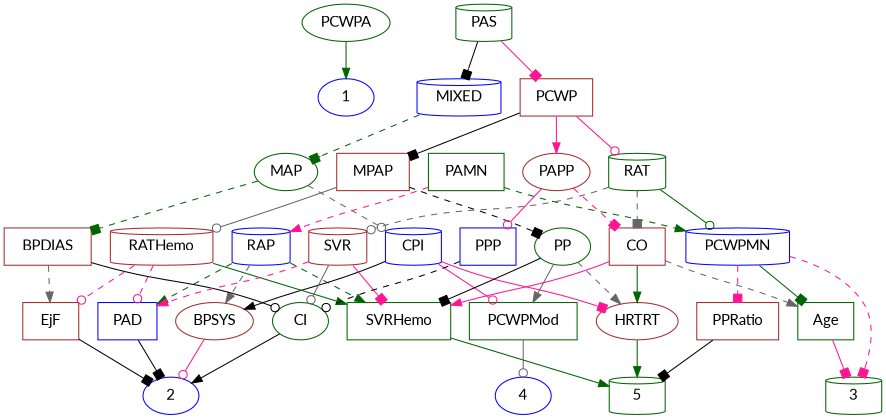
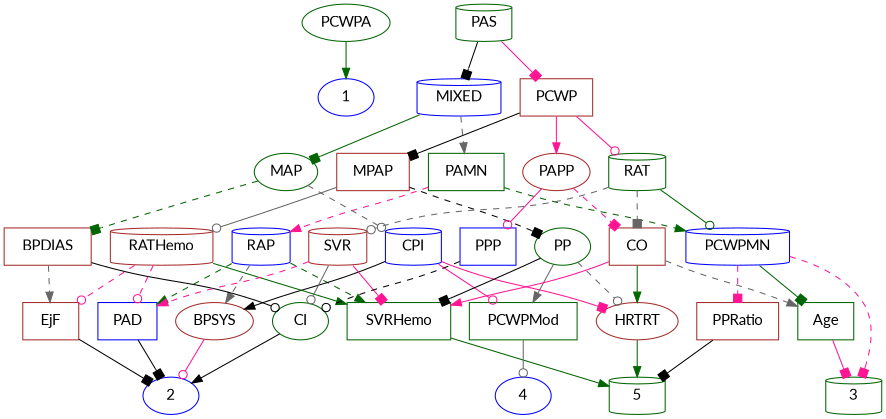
  strict digraph {
    fontname=Lato
    node [color=darkgreen fontname=Lato shape=box]
    edge [arrowhead=normal color=deeppink fontname=Lato style=solid]
    1 [color=blue height=0.5 shape=ellipse width=0.75]
    2 [color=blue height=0.5 shape=ellipse width=0.75]
    3 [height=0.5 shape=cylinder width=0.75]
    4 [color=blue height=0.5 shape=ellipse width=0.75]
    5 [height=0.5 shape=cylinder width=0.75]
    Age [height=0.5 width=0.75]
    EjF [color=brown height=0.5 width=0.75]
    RAP [color=blue height=0.5 shape=cylinder width=0.77632]
    BPSYS [color=brown height=0.5 shape=ellipse width=1.0471]
    PAD [color=blue height=0.5 width=0.79437]
    SVRHemo [height=0.5 width=1.3902]
    MIXED [color=blue height=0.5 shape=cylinder width=1.1193]
    PAMN [height=0.5 width=1.011]
    MAP [height=0.5 shape=ellipse width=0.84854]
    PCWPMN [color=blue height=0.5 shape=cylinder width=1.3902]
    CPI [color=blue height=0.5 shape=cylinder width=0.75]
    BPDIAS [color=brown height=0.5 width=1.1735]
    PPRatio [color=brown height=0.5 width=1.1013]
    HRTRT [color=brown height=0.5 shape=ellipse width=1.1013]
    PCWPMod [height=0.5 width=1.4443]
    CI [height=0.5 shape=ellipse width=0.75]
    MPAP [color=brown height=0.5 width=0.97491]
    RATHemo [color=brown height=0.5 shape=cylinder width=1.3721]
    PP [height=0.5 shape=ellipse width=0.75]
    CO [color=brown height=0.5 width=0.75]
    PAS [height=0.5 shape=cylinder width=0.75]
    PCWP [color=brown height=0.5 width=0.97491]
    RAT [height=0.5 shape=cylinder width=0.75827]
    PAPP [color=brown height=0.5 shape=ellipse width=0.88464]
    SVR [color=brown height=0.5 shape=cylinder width=0.77632]
    PPP [color=blue height=0.5 width=0.75]
    PCWPA [height=0.5 shape=ellipse width=1.1555]
    Age -> 3 [arrowhead=box]
    EjF -> 2 [arrowhead=box color=black]
    RAP -> BPSYS [color=gray40 style=dashed]
    RAP -> PAD [color=darkgreen style=dashed]
    RAP -> SVRHemo [color=darkgreen style=dashed]
    BPSYS -> 2 [arrowhead=odot]
    PAD -> 2 [arrowhead=box color=black]
    SVRHemo -> 5 [color=darkgreen]
-   MIXED -> MAP [arrowhead=box color=darkgreen style=dashed]
+   MIXED -> PAMN [color=gray40 style=dashed]
+   MIXED -> MAP [arrowhead=box color=darkgreen]
    PAMN -> RAP [style=dashed]
    PAMN -> PCWPMN [color=darkgreen style=dashed]
    MAP -> CPI [arrowhead=odot color=gray40 style=dashed]
    MAP -> BPDIAS [arrowhead=box color=darkgreen style=dashed]
    PCWPMN -> 3 [arrowhead=box style=dashed]
    PCWPMN -> Age [arrowhead=box color=darkgreen]
    PCWPMN -> PPRatio [arrowhead=box style=dashed]
    CPI -> BPSYS [color=black]
    CPI -> HRTRT [arrowhead=box]
    CPI -> PCWPMod [arrowhead=odot]
    BPDIAS -> EjF [color=gray40 style=dashed]
    BPDIAS -> CI [arrowhead=odot color=black]
    PPRatio -> 5 [arrowhead=box color=black]
    HRTRT -> 5 [color=darkgreen]
    PCWPMod -> 4 [arrowhead=odot color=gray40]
    CI -> 2 [color=black]
    MPAP -> RATHemo [arrowhead=odot color=gray40]
    MPAP -> PP [arrowhead=box color=black style=dashed]
    RATHemo -> EjF [arrowhead=odot style=dashed]
    RATHemo -> PAD [arrowhead=odot style=dashed]
    RATHemo -> SVRHemo [color=darkgreen]
    PP -> SVRHemo [arrowhead=box color=black]
-   PP -> HRTRT [color=gray40 style=dashed]
+   PP -> HRTRT [arrowhead=odot color=gray40 style=dashed]
    PP -> PCWPMod [color=gray40]
    CO -> Age [color=gray40 style=dashed]
    CO -> SVRHemo
    CO -> HRTRT [color=darkgreen]
    PAS -> MIXED [arrowhead=box color=black]
    PAS -> PCWP [arrowhead=box]
    PCWP -> MPAP [arrowhead=box color=black]
    PCWP -> RAT [arrowhead=odot]
    PCWP -> PAPP
    RAT -> PCWPMN [arrowhead=odot color=darkgreen]
    RAT -> CO [arrowhead=box color=gray40 style=dashed]
    RAT -> SVR [arrowhead=odot color=gray40 style=dashed]
    PAPP -> CO [arrowhead=box style=dashed]
    PAPP -> PPP [arrowhead=odot]
    SVR -> PAD [style=dashed]
    SVR -> SVRHemo [arrowhead=box]
    SVR -> CI [arrowhead=odot color=gray40]
    PPP -> CI [arrowhead=odot color=black style=dashed]
    PCWPA -> 1 [color=darkgreen]
  }
